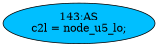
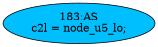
  strict digraph {
-   n1 [ast="<pyverilog.vparser.ast.Assign object at 0x7f85fdd57190>" def_var="['c2l']" fillcolor=deepskyblue label="143:AS\nc2l = node_u5_lo;" statements="[]" style=filled typ=Assign use_var="['node_u5_lo']"]
+   n1 [ast="<pyverilog.vparser.ast.Assign object at 0x7f85fdd57190>" def_var="['c2l']" fillcolor=deepskyblue label="183:AS\nc2l = node_u5_lo;" statements="[]" style=filled typ=Assign use_var="['node_u5_lo']"]
  }
